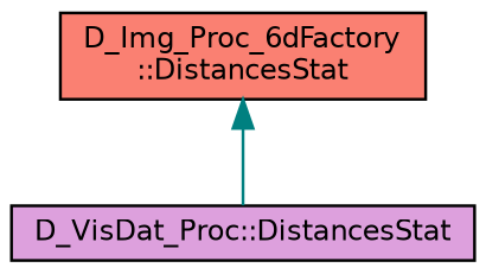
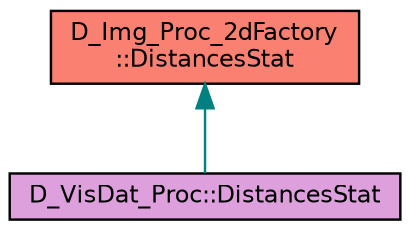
  digraph {
    rankdir=TB
    fontname="DejaVu Sans"
    node [color=black fontname="DejaVu Sans" fontsize=10 shape=record style=filled]
-   n1 [fillcolor=salmon fontcolor=black height=0.2 label="D_Img_Proc_6dFactory\l::DistancesStat" width=0.4]
+   n1 [fillcolor=salmon fontcolor=black height=0.2 label="D_Img_Proc_2dFactory\l::DistancesStat" width=0.4]
    n2 [fillcolor=plum height=0.2 label="D_VisDat_Proc::DistancesStat" width=0.4]
    n1 -> n2 [color=teal dir=back fontname="DejaVu Sans" fontsize=10 labelfontname=Helvetica labelfontsize=10 style=solid]
  }
